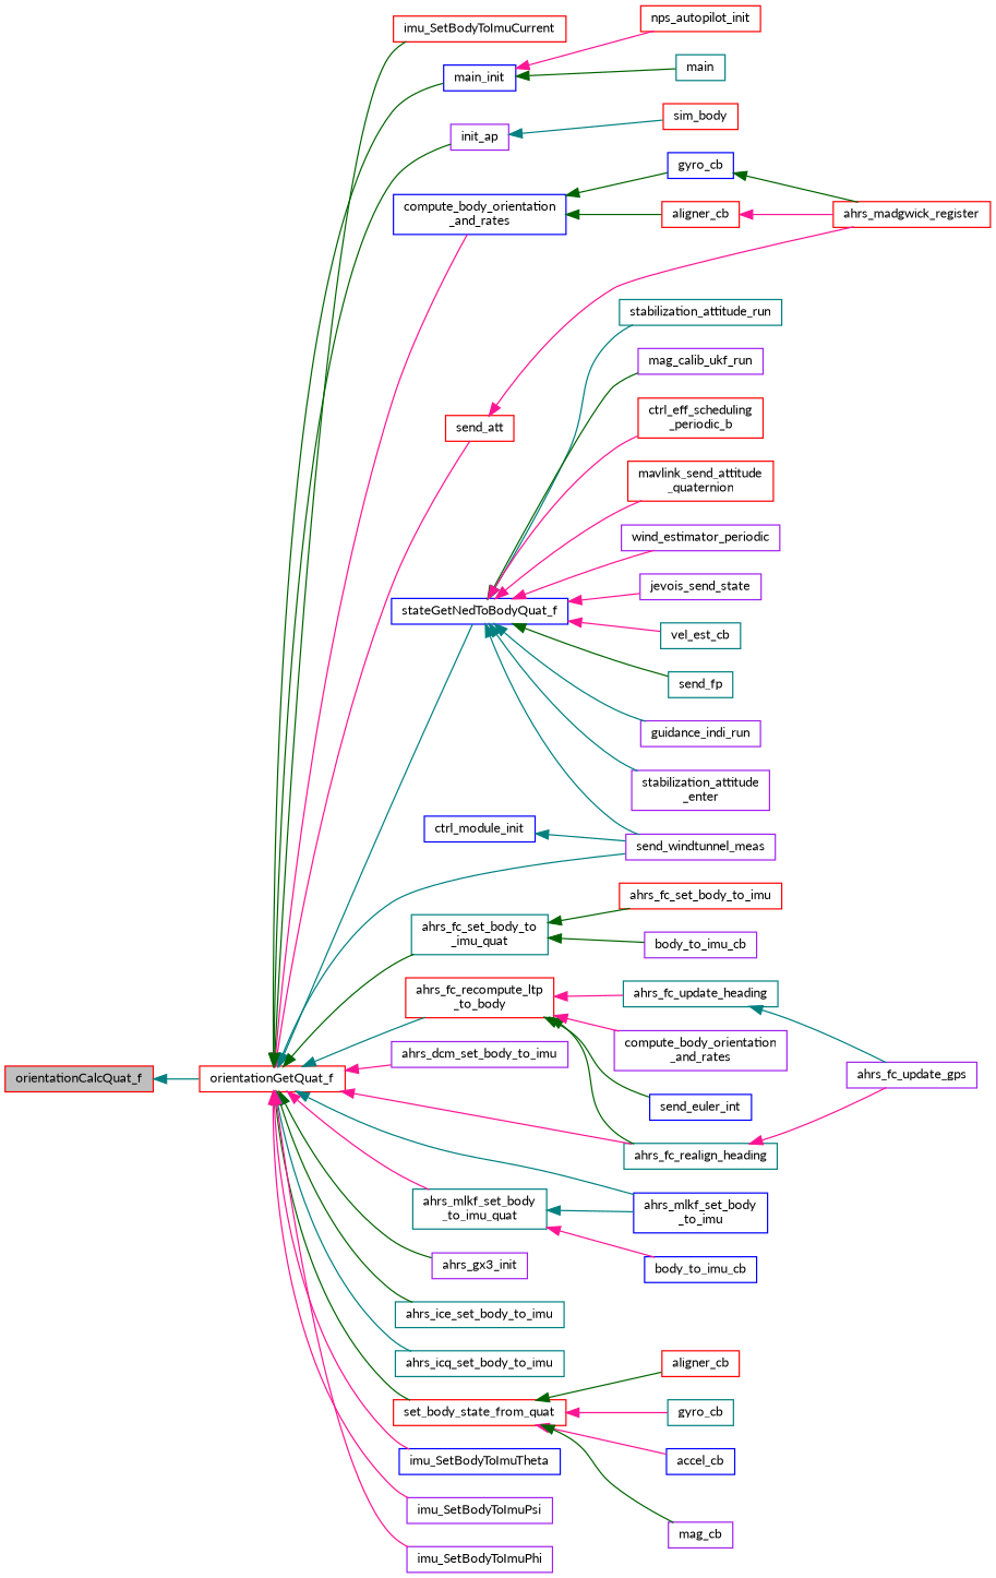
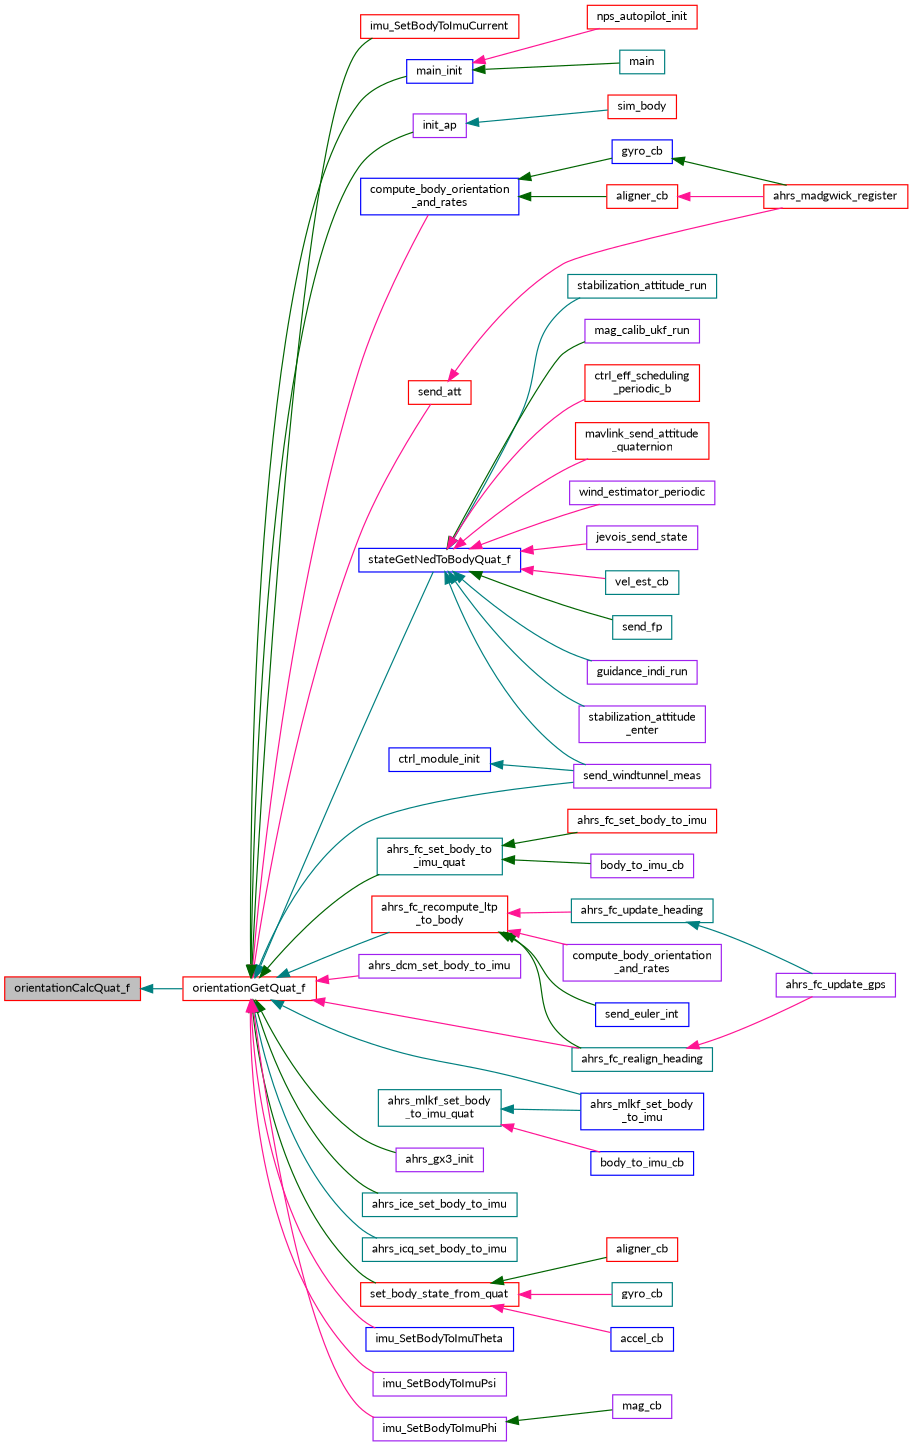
  digraph {
    fontname=Lato
    rankdir=LR
    node [color=purple fillcolor=white fontname=Lato fontsize=10 shape=record style=filled]
    edge [color=deeppink dir=back fontname=Lato fontsize=10 labelfontname=FreeSans labelfontsize=10 style=solid]
    n1 [color=red fillcolor=grey75 fontcolor=black height=0.2 label=orientationCalcQuat_f width=0.4]
    n2 [color=red height=0.2 label=orientationGetQuat_f width=0.4]
    n3 [color=blue height=0.2 label=main_init width=0.4]
    n4 [height=0.2 label=init_ap width=0.4]
    n5 [color=red height=0.2 label=send_att width=0.4]
    n6 [color=blue height=0.2 label="compute_body_orientation\l_and_rates" width=0.4]
    n7 [height=0.2 label=send_windtunnel_meas width=0.4]
    n8 [color=blue height=0.2 label=stateGetNedToBodyQuat_f width=0.4]
    n9 [color=teal height=0.2 label=ahrs_fc_realign_heading width=0.4]
    n10 [color=teal height=0.2 label="ahrs_fc_set_body_to\l_imu_quat" width=0.4]
    n11 [color=red height=0.2 label="ahrs_fc_recompute_ltp\l_to_body" width=0.4]
    n12 [height=0.2 label=ahrs_dcm_set_body_to_imu width=0.4]
    n13 [color=blue height=0.2 label="ahrs_mlkf_set_body\l_to_imu" width=0.4]
    n14 [color=teal height=0.2 label="ahrs_mlkf_set_body\l_to_imu_quat" width=0.4]
    n15 [color=red height=0.2 label=set_body_state_from_quat width=0.4]
    n16 [height=0.2 label=ahrs_gx3_init width=0.4]
    n17 [color=teal height=0.2 label=ahrs_ice_set_body_to_imu width=0.4]
    n18 [color=teal height=0.2 label=ahrs_icq_set_body_to_imu width=0.4]
    n19 [height=0.2 label=imu_SetBodyToImuPhi width=0.4]
    n20 [color=blue height=0.2 label=imu_SetBodyToImuTheta width=0.4]
    n21 [height=0.2 label=imu_SetBodyToImuPsi width=0.4]
    n22 [color=red height=0.2 label=imu_SetBodyToImuCurrent width=0.4]
    n23 [color=teal height=0.2 label=main width=0.4]
    n24 [color=red height=0.2 label=nps_autopilot_init width=0.4]
    n25 [color=red height=0.2 label=sim_body width=0.4]
    n26 [color=red height=0.2 label=ahrs_madgwick_register width=0.4]
    n27 [color=red height=0.2 label=aligner_cb width=0.4]
    n28 [color=blue height=0.2 label=gyro_cb width=0.4]
    n29 [color=teal height=0.2 label=send_fp width=0.4]
    n30 [height=0.2 label=guidance_indi_run width=0.4]
    n31 [height=0.2 label="stabilization_attitude\l_enter" width=0.4]
    n32 [color=teal height=0.2 label=stabilization_attitude_run width=0.4]
    n33 [height=0.2 label=mag_calib_ukf_run width=0.4]
    n34 [color=red height=0.2 label="ctrl_eff_scheduling\l_periodic_b" width=0.4]
    n35 [color=red height=0.2 label="mavlink_send_attitude\l_quaternion" width=0.4]
    n36 [height=0.2 label=wind_estimator_periodic width=0.4]
    n37 [height=0.2 label=jevois_send_state width=0.4]
    n38 [color=teal height=0.2 label=vel_est_cb width=0.4]
    n39 [height=0.2 label=ahrs_fc_update_gps width=0.4]
    n40 [color=red height=0.2 label=ahrs_fc_set_body_to_imu width=0.4]
    n41 [height=0.2 label=body_to_imu_cb width=0.4]
    n42 [color=teal height=0.2 label=ahrs_fc_update_heading width=0.4]
    n43 [height=0.2 label="compute_body_orientation\l_and_rates" width=0.4]
    n44 [color=blue height=0.2 label=send_euler_int width=0.4]
    n45 [color=blue height=0.2 label=body_to_imu_cb width=0.4]
    n46 [color=blue height=0.2 label=accel_cb width=0.4]
    n47 [color=red height=0.2 label=aligner_cb width=0.4]
    n48 [color=teal height=0.2 label=gyro_cb width=0.4]
    n49 [height=0.2 label=mag_cb width=0.4]
    n50 [color=blue height=0.2 label=ctrl_module_init width=0.4]
    n1 -> n2 [color=teal]
    n2 -> n3 [color=darkgreen]
    n2 -> n4 [color=darkgreen]
    n2 -> n5
    n2 -> n6
    n2 -> n7 [color=teal]
    n2 -> n8 [color=teal]
    n2 -> n9
    n2 -> n10 [color=darkgreen]
    n2 -> n11 [color=teal]
    n2 -> n12
    n2 -> n13 [color=teal]
-   n2 -> n14
    n2 -> n15 [color=darkgreen]
    n2 -> n16 [color=darkgreen]
    n2 -> n17 [color=darkgreen]
    n2 -> n18 [color=teal]
    n2 -> n19
    n2 -> n20
    n2 -> n21
    n2 -> n22 [color=darkgreen]
    n3 -> n23 [color=darkgreen]
    n3 -> n24
    n4 -> n25 [color=teal]
    n5 -> n26
    n6 -> n27 [color=darkgreen]
    n6 -> n28 [color=darkgreen]
    n8 -> n7 [color=teal]
    n8 -> n29 [color=darkgreen]
    n8 -> n30 [color=teal]
    n8 -> n31 [color=teal]
    n8 -> n32 [color=teal]
    n8 -> n33 [color=darkgreen]
    n8 -> n34
    n8 -> n35
    n8 -> n36
    n8 -> n37
    n8 -> n38
    n9 -> n39
    n10 -> n40 [color=darkgreen]
    n10 -> n41 [color=darkgreen]
    n11 -> n9 [color=darkgreen]
    n11 -> n42
    n11 -> n43
    n11 -> n44 [color=darkgreen]
    n14 -> n13 [color=teal]
    n14 -> n45
    n15 -> n46
    n15 -> n47 [color=darkgreen]
    n15 -> n48
-   n15 -> n49 [color=darkgreen]
+   n19 -> n49 [color=darkgreen]
    n27 -> n26
    n28 -> n26 [color=darkgreen]
    n42 -> n39 [color=teal]
    n50 -> n7 [color=teal]
  }
